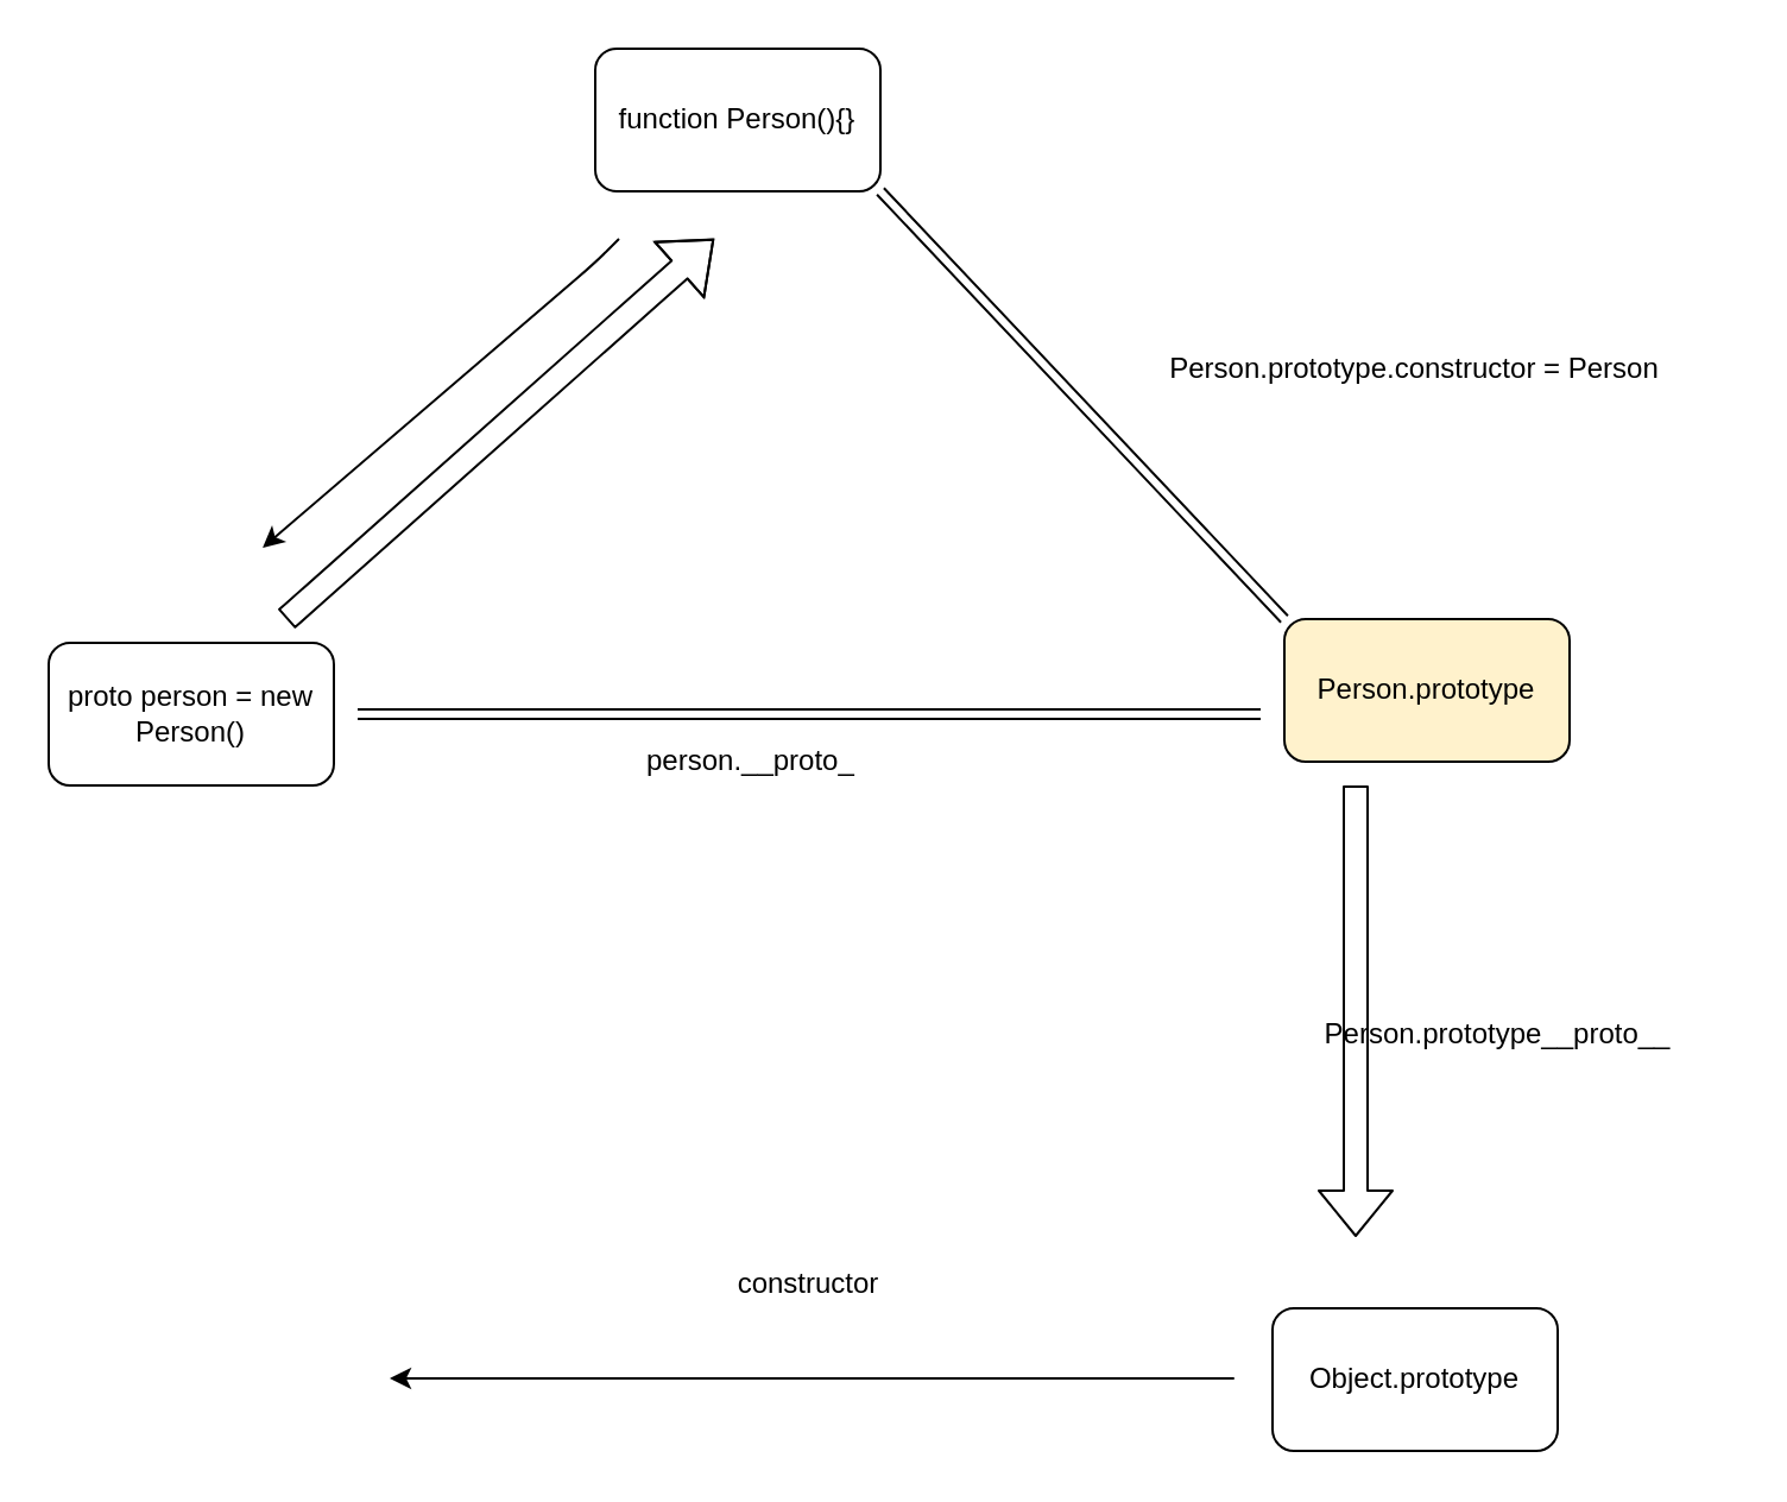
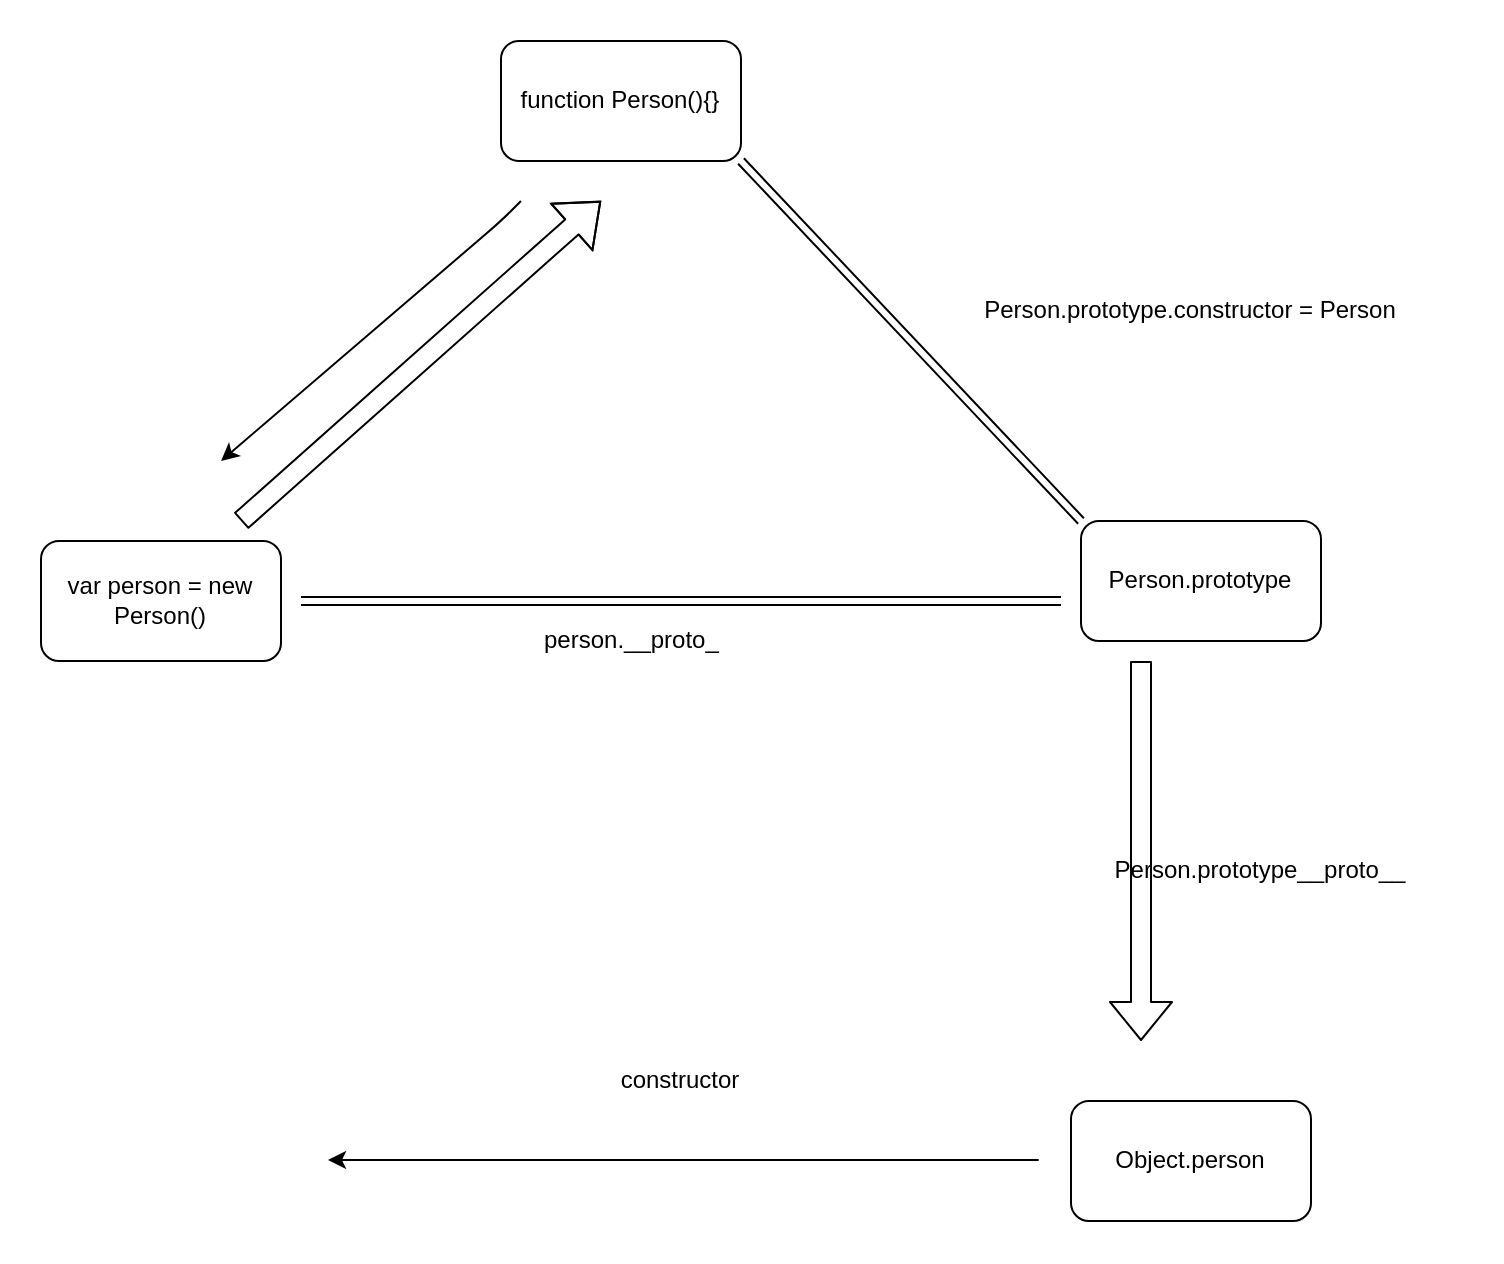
  <mxCell id="0" />
  <mxCell id="1" parent="0" />
  <mxCell id="2" value="function Person(){}" style="whiteSpace=wrap;html=1;rounded=1;" vertex="1" parent="1"><mxGeometry x="250" y="20" width="120" height="60" as="geometry" /></mxCell>
- <mxCell id="3" value="proto person = new Person()" style="rounded=1;whiteSpace=wrap;html=1;" vertex="1" parent="1"><mxGeometry x="20" y="270" width="120" height="60" as="geometry" /></mxCell>
- <mxCell id="4" value="Person.prototype" style="rounded=1;whiteSpace=wrap;html=1;fillColor=#fff2cc;" vertex="1" parent="1"><mxGeometry x="540" y="260" width="120" height="60" as="geometry" /></mxCell>
+ <mxCell id="3" value="var person = new Person()" style="rounded=1;whiteSpace=wrap;html=1;" vertex="1" parent="1"><mxGeometry x="20" y="270" width="120" height="60" as="geometry" /></mxCell>
+ <mxCell id="4" value="Person.prototype" style="rounded=1;whiteSpace=wrap;html=1;" vertex="1" parent="1"><mxGeometry x="540" y="260" width="120" height="60" as="geometry" /></mxCell>
  <mxCell id="5" value="" style="shape=flexArrow;endArrow=classic;html=1;" edge="1" parent="1"><mxGeometry width="50" height="50" relative="1" as="geometry"><mxPoint x="120" y="260" as="sourcePoint" /><mxPoint x="300" y="100" as="targetPoint" /><Array as="points"><mxPoint x="210" y="180" /></Array></mxGeometry></mxCell>
  <mxCell id="6" value="" style="endArrow=classic;html=1;" edge="1" parent="1"><mxGeometry width="50" height="50" relative="1" as="geometry"><mxPoint x="260" y="100" as="sourcePoint" /><mxPoint x="110" y="230" as="targetPoint" /><Array as="points"><mxPoint x="250" y="110" /></Array></mxGeometry></mxCell>
  <mxCell id="7" value="" style="shape=link;html=1;" edge="1" parent="1"><mxGeometry width="50" height="50" relative="1" as="geometry"><mxPoint x="150" y="300" as="sourcePoint" /><mxPoint x="530" y="300" as="targetPoint" /></mxGeometry></mxCell>
  <mxCell id="8" value="person.__proto_" style="text;html=1;strokeColor=none;fillColor=none;align=left;verticalAlign=middle;whiteSpace=wrap;rounded=0;" vertex="1" parent="1"><mxGeometry x="270" y="310" width="200" height="20" as="geometry" /></mxCell>
  <mxCell id="9" value="" style="shape=link;html=1;entryX=1;entryY=1;entryDx=0;entryDy=0;" edge="1" parent="1" target="2"><mxGeometry width="50" height="50" relative="1" as="geometry"><mxPoint x="540" y="260" as="sourcePoint" /><mxPoint x="590" y="210" as="targetPoint" /></mxGeometry></mxCell>
  <mxCell id="10" value="Person.prototype.constructor = Person" style="text;html=1;strokeColor=none;fillColor=none;align=center;verticalAlign=middle;whiteSpace=wrap;rounded=0;" vertex="1" parent="1"><mxGeometry x="460" y="140" width="270" height="30" as="geometry" /></mxCell>
- <mxCell id="11" value="Object.prototype" style="rounded=1;whiteSpace=wrap;html=1;" vertex="1" parent="1"><mxGeometry x="535" y="550" width="120" height="60" as="geometry" /></mxCell>
+ <mxCell id="11" value="Object.person" style="rounded=1;whiteSpace=wrap;html=1;" vertex="1" parent="1"><mxGeometry x="535" y="550" width="120" height="60" as="geometry" /></mxCell>
  <mxCell id="12" value="" style="shape=flexArrow;endArrow=classic;html=1;" edge="1" parent="1"><mxGeometry width="50" height="50" relative="1" as="geometry"><mxPoint x="570" y="330" as="sourcePoint" /><mxPoint x="570" y="520" as="targetPoint" /></mxGeometry></mxCell>
  <mxCell id="13" value="Person.prototype__proto__" style="text;html=1;strokeColor=none;fillColor=none;align=center;verticalAlign=middle;whiteSpace=wrap;rounded=0;" vertex="1" parent="1"><mxGeometry x="585" y="425" width="90" height="20" as="geometry" /></mxCell>
  <mxCell id="14" value="" style="endArrow=classic;html=1;" edge="1" parent="1"><mxGeometry width="50" height="50" relative="1" as="geometry"><mxPoint x="443.5" y="579.5" as="sourcePoint" /><mxPoint x="163.5" y="579.5" as="targetPoint" /><Array as="points"><mxPoint x="523.5" y="579.5" /></Array></mxGeometry></mxCell>
  <mxCell id="15" value="constructor" style="text;html=1;strokeColor=none;fillColor=none;align=center;verticalAlign=middle;whiteSpace=wrap;rounded=0;" vertex="1" parent="1"><mxGeometry x="270" y="530" width="140" height="20" as="geometry" /></mxCell>
